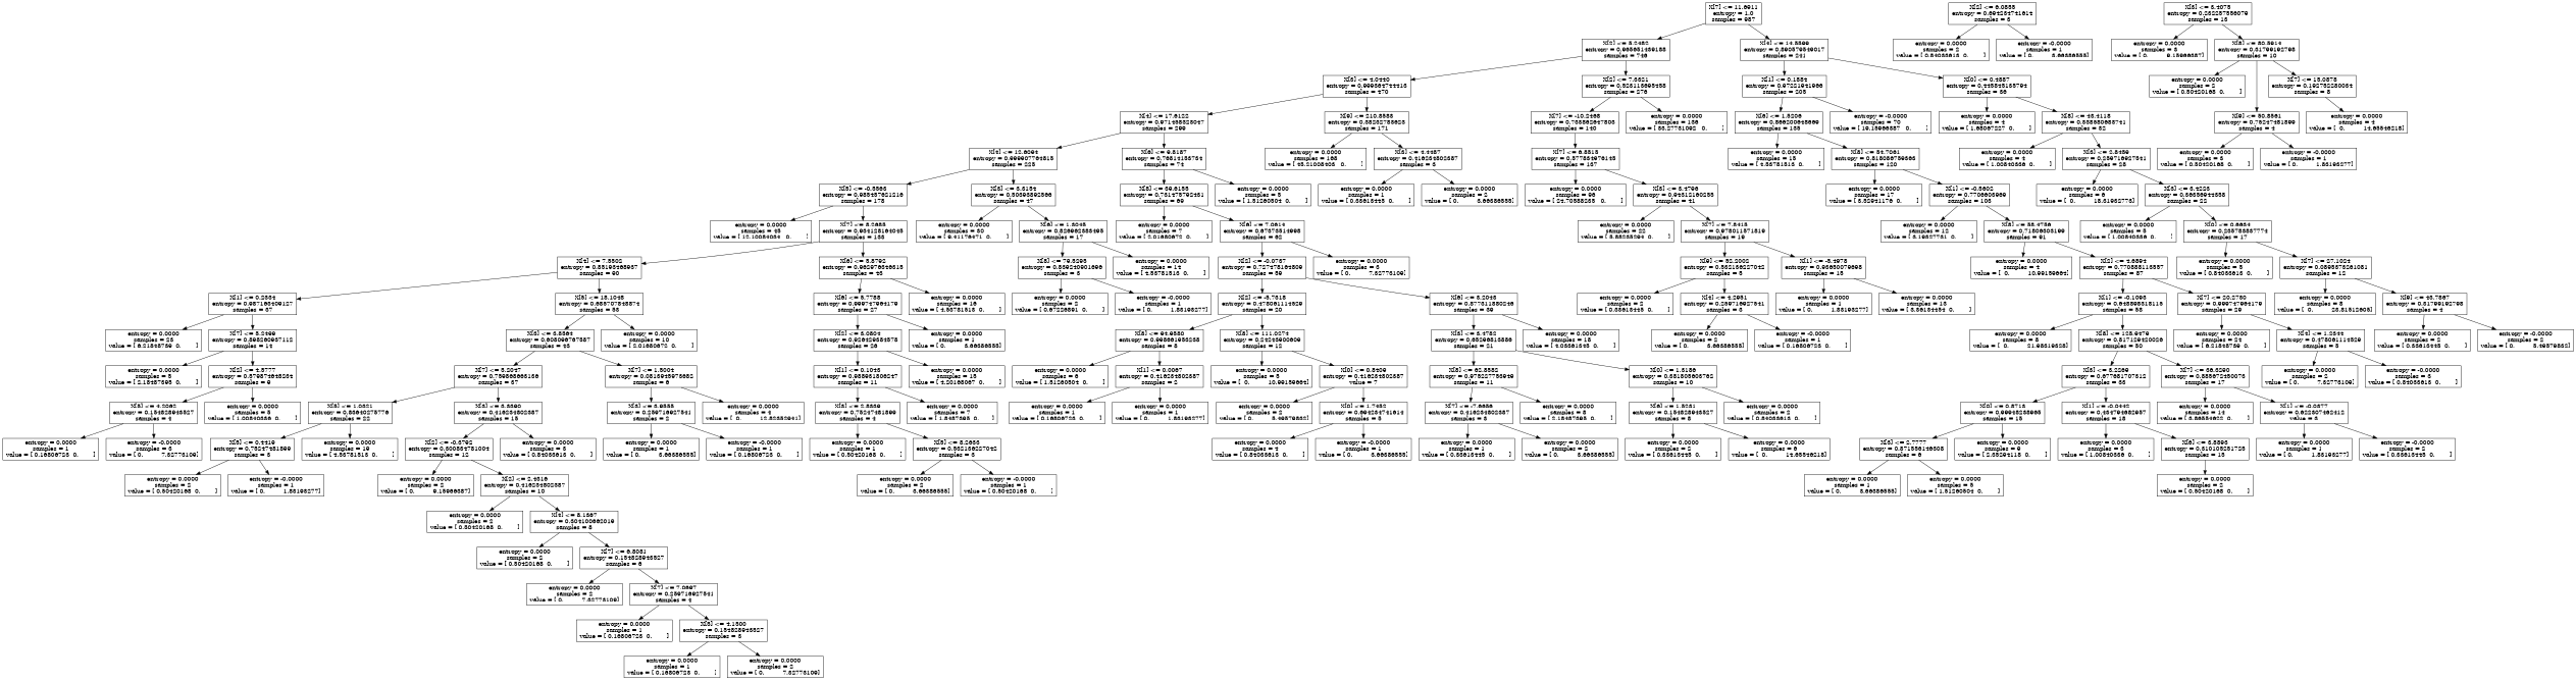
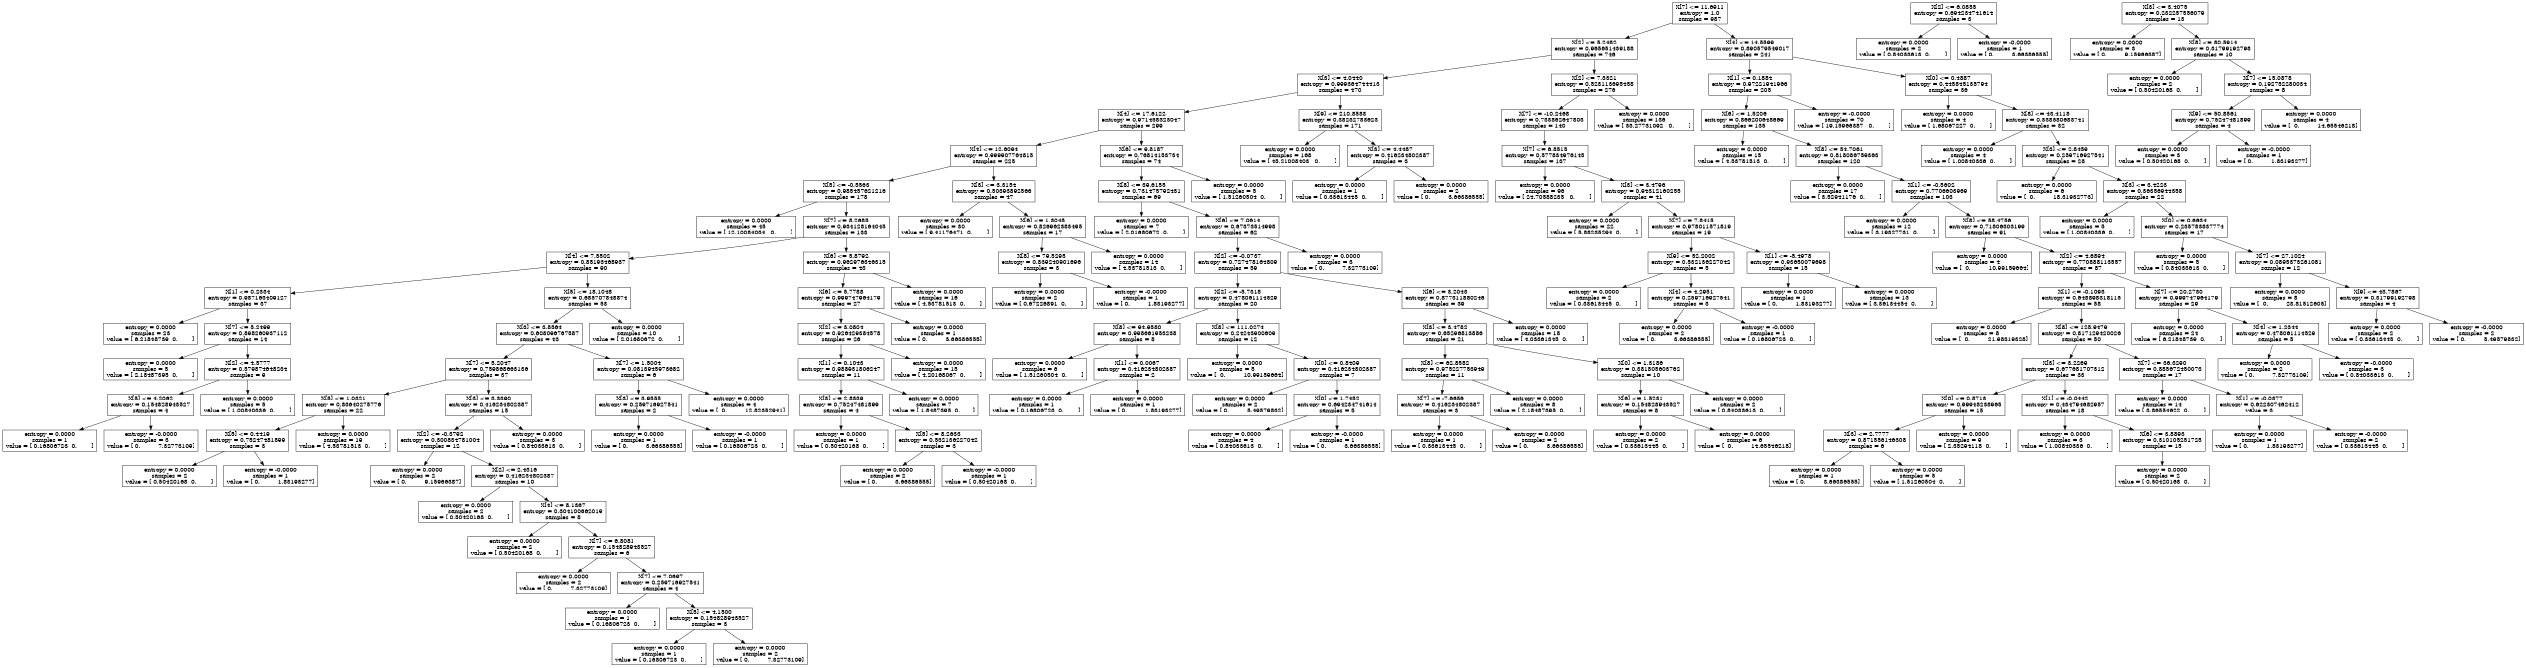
  digraph {
    node [shape=box]
    n1 [label="X[7] <= 11.6911\nentropy = 1.0\nsamples = 987"]
    n2 [label="X[2] <= 5.2482\nentropy = 0.965651439188\nsamples = 746"]
    n3 [label="X[4] <= 14.5599\nentropy = 0.890579549017\nsamples = 241"]
    n4 [label="X[3] <= 4.0440\nentropy = 0.999364744413\nsamples = 470"]
    n5 [label="X[2] <= 7.3321\nentropy = 0.523113695458\nsamples = 276"]
    n6 [label="X[1] <= 0.1884\nentropy = 0.97221941966\nsamples = 205"]
    n7 [label="X[0] <= 0.4887\nentropy = 0.445845135794\nsamples = 36"]
    n8 [label="X[4] <= 17.6122\nentropy = 0.971458323047\nsamples = 299"]
    n9 [label="X[9] <= 210.8583\nentropy = 0.38232783623\nsamples = 171"]
    n10 [label="X[7] <= -10.2468\nentropy = 0.733862647803\nsamples = 140"]
    n11 [label="entropy = 0.0000\nsamples = 136\nvalue = [ 33.27731092   0.        ]"]
    n12 [label="X[4] <= 12.6094\nentropy = 0.999907764815\nsamples = 225"]
    n13 [label="X[6] <= 9.8187\nentropy = 0.76814153734\nsamples = 74"]
    n14 [label="entropy = 0.0000\nsamples = 168\nvalue = [ 45.21008403   0.        ]"]
    n15 [label="X[3] <= 4.4487\nentropy = 0.416234802387\nsamples = 3"]
    n16 [label="X[5] <= -0.5563\nentropy = 0.985457621216\nsamples = 178"]
    n17 [label="X[3] <= 3.3154\nentropy = 0.50393892566\nsamples = 47"]
    n18 [label="X[8] <= 39.6155\nentropy = 0.731475792431\nsamples = 69"]
    n19 [label="entropy = 0.0000\nsamples = 5\nvalue = [ 1.51260504  0.        ]"]
    n20 [label="entropy = 0.0000\nsamples = 45\nvalue = [ 12.10084034   0.        ]"]
    n21 [label="X[7] <= 8.2685\nentropy = 0.934128164045\nsamples = 133"]
    n22 [label="entropy = 0.0000\nsamples = 30\nvalue = [ 9.41176471  0.        ]"]
    n23 [label="X[6] <= 1.3045\nentropy = 0.826962383495\nsamples = 17"]
    n24 [label="X[4] <= 7.5502\nentropy = 0.85193468937\nsamples = 90"]
    n25 [label="X[6] <= 5.8792\nentropy = 0.962976346315\nsamples = 43"]
    n26 [label="X[1] <= 0.2334\nentropy = 0.987163409127\nsamples = 37"]
    n27 [label="X[5] <= 18.1048\nentropy = 0.685707848874\nsamples = 53"]
    n28 [label="X[6] <= 5.7788\nentropy = 0.999747964179\nsamples = 27"]
    n29 [label="entropy = 0.0000\nsamples = 16\nvalue = [ 4.53781513  0.        ]"]
    n30 [label="entropy = 0.0000\nsamples = 23\nvalue = [ 6.21848739  0.        ]"]
    n31 [label="X[7] <= 5.2499\nentropy = 0.898260937112\nsamples = 14"]
    n32 [label="X[3] <= 3.8564\nentropy = 0.608096767587\nsamples = 43"]
    n33 [label="entropy = 0.0000\nsamples = 10\nvalue = [ 2.01680672  0.        ]"]
    n34 [label="entropy = 0.0000\nsamples = 5\nvalue = [ 2.18487395  0.        ]"]
    n35 [label="X[2] <= 4.5777\nentropy = 0.579874648234\nsamples = 9"]
    n36 [label="X[5] <= 4.2062\nentropy = 0.154828943527\nsamples = 4"]
    n37 [label="entropy = 0.0000\nsamples = 5\nvalue = [ 1.00840336  0.        ]"]
    n38 [label="entropy = 0.0000\nsamples = 1\nvalue = [ 0.16806723  0.        ]"]
    n39 [label="entropy = -0.0000\nsamples = 3\nvalue = [ 0.          7.32773109]"]
    n40 [label="X[7] <= 5.2047\nentropy = 0.759868663136\nsamples = 37"]
    n41 [label="X[7] <= 1.5004\nentropy = 0.0813945973682\nsamples = 6"]
    n42 [label="X[5] <= 1.0321\nentropy = 0.83640275776\nsamples = 22"]
    n43 [label="X[3] <= 3.3390\nentropy = 0.416234802387\nsamples = 15"]
    n44 [label="X[3] <= 3.9555\nentropy = 0.259716927541\nsamples = 2"]
    n45 [label="entropy = 0.0000\nsamples = 4\nvalue = [  0.          12.82352941]"]
    n46 [label="X[5] <= 0.4419\nentropy = 0.75247481899\nsamples = 3"]
    n47 [label="entropy = 0.0000\nsamples = 19\nvalue = [ 4.53781513  0.        ]"]
    n48 [label="X[2] <= -0.3792\nentropy = 0.300834781004\nsamples = 12"]
    n49 [label="entropy = 0.0000\nsamples = 3\nvalue = [ 0.84033613  0.        ]"]
    n50 [label="entropy = 0.0000\nsamples = 2\nvalue = [ 0.50420168  0.        ]"]
    n51 [label="entropy = -0.0000\nsamples = 1\nvalue = [ 0.          1.83193277]"]
    n52 [label="entropy = 0.0000\nsamples = 2\nvalue = [ 0.          9.15966387]"]
    n53 [label="X[2] <= 2.4316\nentropy = 0.416234802387\nsamples = 10"]
    n54 [label="entropy = 0.0000\nsamples = 2\nvalue = [ 0.50420168  0.        ]"]
    n55 [label="X[4] <= 8.1367\nentropy = 0.304100662019\nsamples = 8"]
    n56 [label="entropy = 0.0000\nsamples = 2\nvalue = [ 0.50420168  0.        ]"]
    n57 [label="X[7] <= 6.8081\nentropy = 0.154828943527\nsamples = 6"]
    n58 [label="entropy = 0.0000\nsamples = 2\nvalue = [ 0.          7.32773109]"]
    n59 [label="X[7] <= 7.0697\nentropy = 0.259716927541\nsamples = 4"]
    n60 [label="entropy = 0.0000\nsamples = 1\nvalue = [ 0.16806723  0.        ]"]
    n61 [label="X[5] <= 4.1500\nentropy = 0.154828943527\nsamples = 3"]
    n62 [label="entropy = 0.0000\nsamples = 1\nvalue = [ 0.16806723  0.        ]"]
    n63 [label="entropy = 0.0000\nsamples = 2\nvalue = [ 0.          7.32773109]"]
    n64 [label="entropy = 0.0000\nsamples = 1\nvalue = [ 0.          3.66386555]"]
    n65 [label="entropy = -0.0000\nsamples = 1\nvalue = [ 0.16806723  0.        ]"]
    n66 [label="X[2] <= 3.0804\nentropy = 0.926429384578\nsamples = 26"]
    n67 [label="entropy = 0.0000\nsamples = 1\nvalue = [ 0.          3.66386555]"]
    n68 [label="X[1] <= 0.1043\nentropy = 0.988931806247\nsamples = 11"]
    n69 [label="entropy = 0.0000\nsamples = 15\nvalue = [ 4.20168067  0.        ]"]
    n70 [label="X[3] <= 2.8339\nentropy = 0.75247481899\nsamples = 4"]
    n71 [label="entropy = 0.0000\nsamples = 7\nvalue = [ 1.8487395  0.       ]"]
    n72 [label="entropy = 0.0000\nsamples = 1\nvalue = [ 0.50420168  0.        ]"]
    n73 [label="X[5] <= 8.2633\nentropy = 0.532136227042\nsamples = 3"]
    n74 [label="entropy = 0.0000\nsamples = 2\nvalue = [ 0.          3.66386555]"]
    n75 [label="entropy = -0.0000\nsamples = 1\nvalue = [ 0.50420168  0.        ]"]
    n76 [label="X[8] <= 79.5295\nentropy = 0.839240901696\nsamples = 3"]
    n77 [label="entropy = 0.0000\nsamples = 14\nvalue = [ 4.53781513  0.        ]"]
    n78 [label="entropy = 0.0000\nsamples = 2\nvalue = [ 0.67226891  0.        ]"]
    n79 [label="entropy = -0.0000\nsamples = 1\nvalue = [ 0.          1.83193277]"]
    n80 [label="entropy = 0.0000\nsamples = 7\nvalue = [ 2.01680672  0.        ]"]
    n81 [label="X[6] <= 7.0614\nentropy = 0.67373514998\nsamples = 62"]
    n82 [label="X[2] <= -0.0737\nentropy = 0.727478164809\nsamples = 59"]
    n83 [label="entropy = 0.0000\nsamples = 3\nvalue = [ 0.          7.32773109]"]
    n84 [label="X[2] <= -5.7318\nentropy = 0.478061114529\nsamples = 20"]
    n85 [label="X[6] <= 3.2043\nentropy = 0.877311880246\nsamples = 39"]
    n86 [label="X[8] <= 94.9580\nentropy = 0.998661953238\nsamples = 8"]
    n87 [label="X[8] <= 111.0274\nentropy = 0.24243900609\nsamples = 12"]
    n88 [label="X[3] <= 3.4782\nentropy = 0.65296813886\nsamples = 21"]
    n89 [label="entropy = 0.0000\nsamples = 18\nvalue = [ 4.03361345  0.        ]"]
    n90 [label="entropy = 0.0000\nsamples = 6\nvalue = [ 1.51260504  0.        ]"]
    n91 [label="X[1] <= 0.0067\nentropy = 0.416234802387\nsamples = 2"]
    n92 [label="entropy = 0.0000\nsamples = 5\nvalue = [  0.          10.99159664]"]
-   n93 [label="X[0] <= 0.8409\nentropy = 0.416234802387\nvalue = 7"]
+   n93 [label="X[0] <= 0.8409\nentropy = 0.416234802387\nsamples = 7"]
    n94 [label="entropy = 0.0000\nsamples = 1\nvalue = [ 0.16806723  0.        ]"]
    n95 [label="entropy = 0.0000\nsamples = 1\nvalue = [ 0.          1.83193277]"]
    n96 [label="entropy = 0.0000\nsamples = 2\nvalue = [ 0.          5.49579832]"]
    n97 [label="X[0] <= 1.7452\nentropy = 0.694234741614\nsamples = 5"]
    n98 [label="entropy = 0.0000\nsamples = 4\nvalue = [ 0.84033613  0.        ]"]
    n99 [label="entropy = -0.0000\nsamples = 1\nvalue = [ 0.          3.66386555]"]
    n100 [label="X[8] <= 62.8582\nentropy = 0.975227753949\nsamples = 11"]
    n101 [label="X[0] <= 1.3186\nentropy = 0.381805603762\nsamples = 10"]
    n102 [label="X[7] <= -7.6656\nentropy = 0.416234802387\nsamples = 3"]
    n103 [label="entropy = 0.0000\nsamples = 8\nvalue = [ 2.18487395  0.        ]"]
    n104 [label="X[6] <= 1.5231\nentropy = 0.154828943527\nsamples = 8"]
    n105 [label="entropy = 0.0000\nsamples = 2\nvalue = [ 0.84033613  0.        ]"]
    n106 [label="entropy = 0.0000\nsamples = 1\nvalue = [ 0.33613445  0.        ]"]
    n107 [label="entropy = 0.0000\nsamples = 2\nvalue = [ 0.          3.66386555]"]
    n108 [label="entropy = 0.0000\nsamples = 2\nvalue = [ 0.33613445  0.        ]"]
    n109 [label="entropy = 0.0000\nsamples = 6\nvalue = [  0.          14.65546218]"]
    n110 [label="entropy = 0.0000\nsamples = 1\nvalue = [ 0.33613445  0.        ]"]
    n111 [label="entropy = 0.0000\nsamples = 2\nvalue = [ 0.          3.66386555]"]
    n112 [label="X[7] <= 6.8515\nentropy = 0.577834976145\nsamples = 137"]
    n113 [label="X[2] <= 6.0855\nentropy = 0.694234741614\nsamples = 3"]
    n114 [label="entropy = 0.0000\nsamples = 2\nvalue = [ 0.84033613  0.        ]"]
    n115 [label="entropy = -0.0000\nsamples = 1\nvalue = [ 0.          3.66386555]"]
    n116 [label="entropy = 0.0000\nsamples = 96\nvalue = [ 24.70588235   0.        ]"]
    n117 [label="X[3] <= 3.4796\nentropy = 0.94312160255\nsamples = 41"]
    n118 [label="entropy = 0.0000\nsamples = 22\nvalue = [ 5.88235294  0.        ]"]
    n119 [label="X[7] <= 7.8415\nentropy = 0.978011571819\nsamples = 19"]
    n120 [label="X[9] <= 52.2002\nentropy = 0.532136227042\nsamples = 5"]
    n121 [label="X[1] <= -5.4978\nentropy = 0.93650079698\nsamples = 15"]
    n122 [label="entropy = 0.0000\nsamples = 2\nvalue = [ 0.33613445  0.        ]"]
    n123 [label="X[4] <= 4.2951\nentropy = 0.259716927541\nsamples = 3"]
    n124 [label="entropy = 0.0000\nsamples = 1\nvalue = [ 0.          1.83193277]"]
    n125 [label="entropy = 0.0000\nsamples = 13\nvalue = [ 3.36134454  0.        ]"]
    n126 [label="entropy = 0.0000\nsamples = 2\nvalue = [ 0.          3.66386555]"]
    n127 [label="entropy = -0.0000\nsamples = 1\nvalue = [ 0.16806723  0.        ]"]
    n128 [label="X[6] <= 1.5206\nentropy = 0.866200648669\nsamples = 135"]
    n129 [label="entropy = -0.0000\nsamples = 70\nvalue = [ 19.15966387   0.        ]"]
    n130 [label="entropy = 0.0000\nsamples = 4\nvalue = [ 1.68067227  0.        ]"]
    n131 [label="X[8] <= 43.4118\nentropy = 0.338580683741\nsamples = 32"]
    n132 [label="entropy = 0.0000\nsamples = 15\nvalue = [ 4.53781513  0.        ]"]
    n133 [label="X[8] <= 54.7061\nentropy = 0.818086759363\nsamples = 120"]
    n134 [label="entropy = 0.0000\nsamples = 17\nvalue = [ 3.52941176  0.        ]"]
    n135 [label="X[1] <= -0.5602\nentropy = 0.7706603969\nsamples = 103"]
    n136 [label="entropy = 0.0000\nsamples = 12\nvalue = [ 3.19327731  0.        ]"]
    n137 [label="X[8] <= 58.4756\nentropy = 0.71806303199\nsamples = 91"]
    n138 [label="entropy = 0.0000\nsamples = 4\nvalue = [  0.          10.99159664]"]
    n139 [label="X[2] <= 4.6894\nentropy = 0.770888113557\nsamples = 87"]
    n140 [label="X[1] <= -0.1093\nentropy = 0.648898318115\nsamples = 58"]
    n141 [label="X[7] <= 20.2730\nentropy = 0.999747964179\nsamples = 29"]
    n142 [label="entropy = 0.0000\nsamples = 8\nvalue = [  0.          21.98319328]"]
    n143 [label="X[8] <= 125.9479\nentropy = 0.817129420026\nsamples = 50"]
    n144 [label="entropy = 0.0000\nsamples = 24\nvalue = [ 6.21848739  0.        ]"]
    n145 [label="X[4] <= 1.2344\nentropy = 0.478061114529\nsamples = 5"]
    n146 [label="X[3] <= 3.2269\nentropy = 0.677681707312\nsamples = 33"]
    n147 [label="X[7] <= 36.3290\nentropy = 0.885672450073\nsamples = 17"]
    n148 [label="X[0] <= 0.8713\nentropy = 0.99948238965\nsamples = 15"]
    n149 [label="X[1] <= -0.0442\nentropy = 0.434794682957\nsamples = 18"]
    n150 [label="entropy = 0.0000\nsamples = 14\nvalue = [ 3.86554622  0.        ]"]
    n151 [label="X[1] <= -0.0377\nentropy = 0.622307462412\nvalue = 3"]
    n152 [label="X[3] <= 2.7777\nentropy = 0.871556146308\nsamples = 6"]
    n153 [label="entropy = 0.0000\nsamples = 9\nvalue = [ 2.35294118  0.        ]"]
    n154 [label="entropy = 0.0000\nsamples = 3\nvalue = [ 1.00840336  0.        ]"]
    n155 [label="X[6] <= 3.8893\nentropy = 0.310105251725\nsamples = 15"]
    n156 [label="entropy = 0.0000\nsamples = 1\nvalue = [ 0.          3.66386555]"]
    n157 [label="entropy = 0.0000\nsamples = 5\nvalue = [ 1.51260504  0.        ]"]
    n158 [label="entropy = 0.0000\nsamples = 2\nvalue = [ 0.50420168  0.        ]"]
    n159 [label="X[3] <= 3.4075\nentropy = 0.232257556079\nsamples = 13"]
    n160 [label="entropy = 0.0000\nsamples = 3\nvalue = [ 0.          9.15966387]"]
    n161 [label="X[8] <= 80.5914\nentropy = 0.31799192798\nsamples = 10"]
    n162 [label="entropy = 0.0000\nsamples = 2\nvalue = [ 0.50420168  0.        ]"]
    n163 [label="X[7] <= 15.0878\nentropy = 0.192752280034\nsamples = 8"]
    n164 [label="X[9] <= 50.8561\nentropy = 0.75247481899\nsamples = 4"]
    n165 [label="entropy = 0.0000\nsamples = 4\nvalue = [  0.          14.65546218]"]
    n166 [label="entropy = 0.0000\nsamples = 3\nvalue = [ 0.50420168  0.        ]"]
    n167 [label="entropy = -0.0000\nsamples = 1\nvalue = [ 0.          1.83193277]"]
    n168 [label="entropy = 0.0000\nsamples = 1\nvalue = [ 0.          1.83193277]"]
    n169 [label="entropy = -0.0000\nsamples = 2\nvalue = [ 0.33613445  0.        ]"]
    n170 [label="entropy = 0.0000\nsamples = 2\nvalue = [ 0.          7.32773109]"]
    n171 [label="entropy = -0.0000\nsamples = 3\nvalue = [ 0.84033613  0.        ]"]
    n172 [label="entropy = 0.0000\nsamples = 4\nvalue = [ 1.00840336  0.        ]"]
    n173 [label="X[3] <= 2.8459\nentropy = 0.259716927541\nsamples = 28"]
    n174 [label="entropy = 0.0000\nsamples = 6\nvalue = [  0.          18.31932773]"]
    n175 [label="X[3] <= 3.4223\nentropy = 0.36356944358\nsamples = 22"]
    n176 [label="entropy = 0.0000\nsamples = 5\nvalue = [ 1.00840336  0.        ]"]
    n177 [label="X[0] <= 0.6634\nentropy = 0.235783837774\nsamples = 17"]
    n178 [label="entropy = 0.0000\nsamples = 5\nvalue = [ 0.84033613  0.        ]"]
    n179 [label="X[7] <= 27.1024\nentropy = 0.0895373261081\nsamples = 12"]
    n180 [label="entropy = 0.0000\nsamples = 8\nvalue = [  0.          23.81512605]"]
    n181 [label="X[9] <= 43.7867\nentropy = 0.31799192798\nsamples = 4"]
    n182 [label="entropy = 0.0000\nsamples = 2\nvalue = [ 0.33613445  0.        ]"]
    n183 [label="entropy = -0.0000\nsamples = 2\nvalue = [ 0.          5.49579832]"]
    n1 -> n2
    n1 -> n3
    n2 -> n4
    n2 -> n5
    n3 -> n6
    n3 -> n7
    n4 -> n8
    n4 -> n9
    n5 -> n10
    n5 -> n11
    n6 -> n128
    n6 -> n129
    n7 -> n130
    n7 -> n131
    n8 -> n12
    n8 -> n13
    n9 -> n14
    n9 -> n15
    n10 -> n112
    n12 -> n16
    n12 -> n17
    n13 -> n18
    n13 -> n19
    n15 -> n110
    n15 -> n111
    n16 -> n20
    n16 -> n21
    n17 -> n22
    n17 -> n23
    n18 -> n80
    n18 -> n81
    n21 -> n24
    n21 -> n25
    n23 -> n76
    n23 -> n77
    n24 -> n26
    n24 -> n27
    n25 -> n28
    n25 -> n29
    n26 -> n30
    n26 -> n31
    n27 -> n32
    n27 -> n33
    n28 -> n66
    n28 -> n67
    n31 -> n34
    n31 -> n35
    n32 -> n40
    n32 -> n41
    n35 -> n36
    n35 -> n37
    n36 -> n38
    n36 -> n39
    n40 -> n42
    n40 -> n43
    n41 -> n44
    n41 -> n45
    n42 -> n46
    n42 -> n47
    n43 -> n48
    n43 -> n49
    n44 -> n64
    n44 -> n65
    n46 -> n50
    n46 -> n51
    n48 -> n52
    n48 -> n53
    n53 -> n54
    n53 -> n55
    n55 -> n56
    n55 -> n57
    n57 -> n58
    n57 -> n59
    n59 -> n60
    n59 -> n61
    n61 -> n62
    n61 -> n63
    n66 -> n68
    n66 -> n69
    n68 -> n70
    n68 -> n71
    n70 -> n72
    n70 -> n73
    n73 -> n74
    n73 -> n75
    n76 -> n78
    n76 -> n79
    n81 -> n82
    n81 -> n83
    n82 -> n84
    n82 -> n85
    n84 -> n86
    n84 -> n87
    n85 -> n88
    n85 -> n89
    n86 -> n90
    n86 -> n91
    n87 -> n92
    n87 -> n93
    n88 -> n100
    n88 -> n101
    n91 -> n94
    n91 -> n95
    n93 -> n96
    n93 -> n97
    n97 -> n98
    n97 -> n99
    n100 -> n102
    n100 -> n103
    n101 -> n104
    n101 -> n105
    n102 -> n106
    n102 -> n107
    n104 -> n108
    n104 -> n109
    n112 -> n116
    n112 -> n117
    n113 -> n114
    n113 -> n115
    n117 -> n118
    n117 -> n119
    n119 -> n120
    n119 -> n121
    n120 -> n122
    n120 -> n123
    n121 -> n124
    n121 -> n125
    n123 -> n126
    n123 -> n127
    n128 -> n132
    n128 -> n133
    n131 -> n172
    n131 -> n173
    n133 -> n134
    n133 -> n135
    n135 -> n136
    n135 -> n137
    n137 -> n138
    n137 -> n139
    n139 -> n140
    n139 -> n141
    n140 -> n142
    n140 -> n143
    n141 -> n144
    n141 -> n145
    n143 -> n146
    n143 -> n147
    n145 -> n170
    n145 -> n171
    n146 -> n148
    n146 -> n149
    n147 -> n150
    n147 -> n151
    n148 -> n152
    n148 -> n153
    n149 -> n154
    n149 -> n155
    n151 -> n168
    n151 -> n169
    n152 -> n156
    n152 -> n157
    n155 -> n158
    n159 -> n160
    n159 -> n161
    n161 -> n162
    n161 -> n163
-   n161 -> n164
+   n163 -> n164
    n163 -> n165
    n164 -> n166
    n164 -> n167
    n173 -> n174
    n173 -> n175
    n175 -> n176
    n175 -> n177
    n177 -> n178
    n177 -> n179
    n179 -> n180
    n179 -> n181
    n181 -> n182
    n181 -> n183
  }
